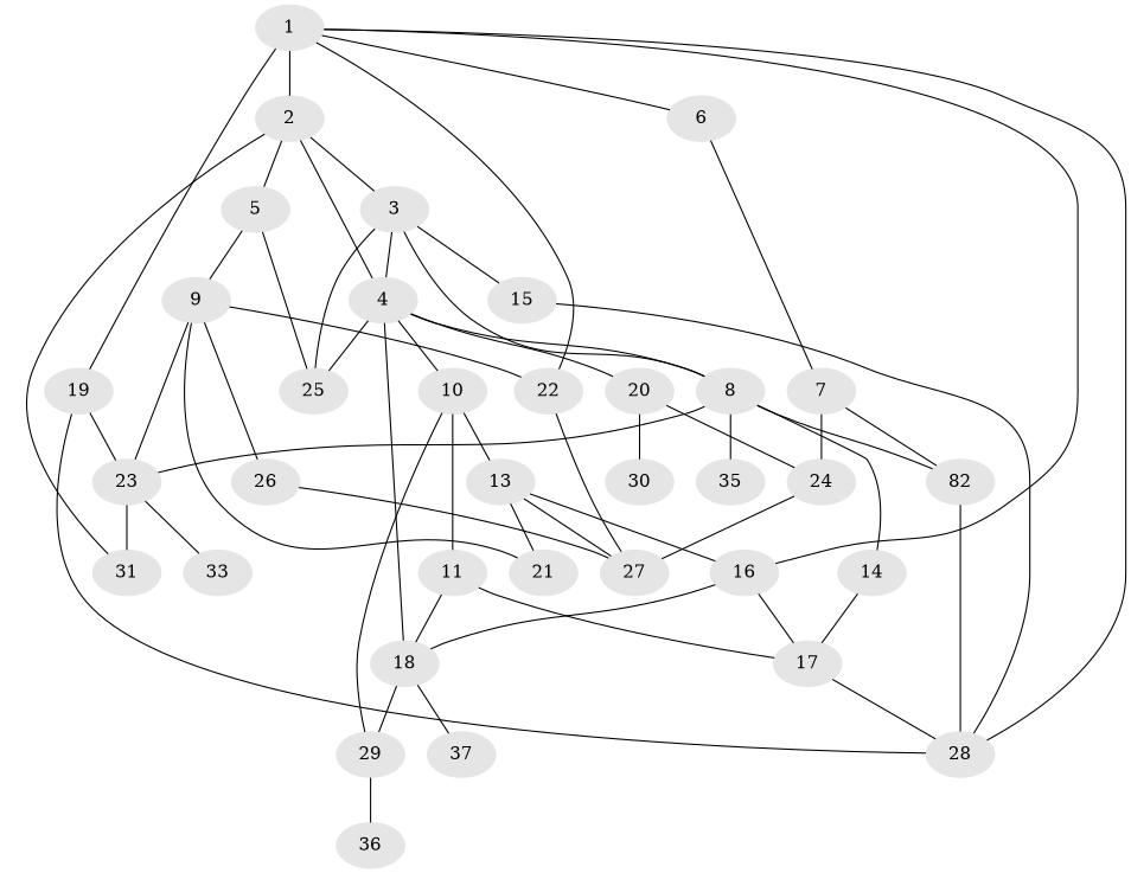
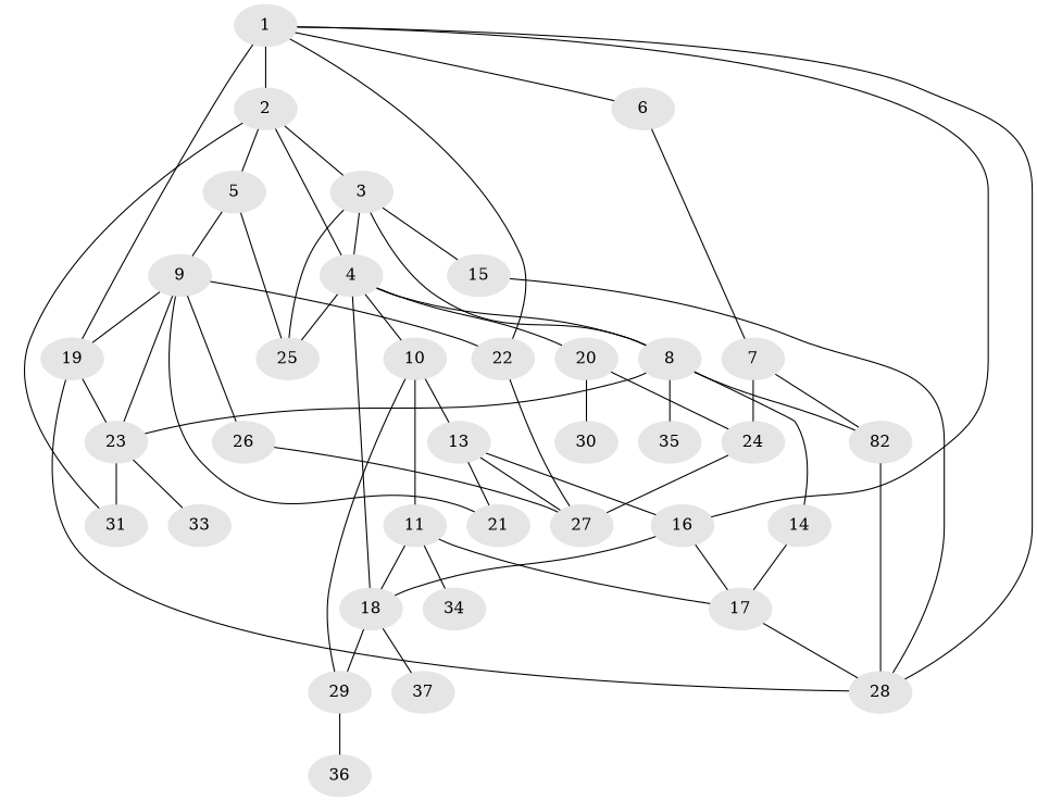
  graph {
    node [color=gray90 style=filled]
    edge [weight=1.0]
    1
    2
    6
    16
    19
    22
    28
    3
    4
    5
    31
    7
    18
    17
    23
    27
    8
    15
    25
    10
    20
    9
    n23 [label=82]
    14
    35
    11
    13
    29
    37
    24
    30
    21
    26
    33
+   34
    36
    1 -- 2
    1 -- 6
    1 -- 16
    1 -- 19 [weight=4.0]
    1 -- 22
    1 -- 28
    2 -- 3
    2 -- 4
    2 -- 5
    2 -- 31
    6 -- 7
    16 -- 18
    16 -- 17
    19 -- 28
    19 -- 23
    22 -- 27
    3 -- 4
    3 -- 8
    3 -- 15
    3 -- 25
    4 -- 18
    4 -- 8
    4 -- 25
    4 -- 10
    4 -- 20
    5 -- 25
    5 -- 9
    7 -- n23
    7 -- 24
    18 -- 29 [weight=2.0]
    18 -- 37
    17 -- 28
    23 -- 31
    23 -- 33
    8 -- 23
    8 -- n23
    8 -- 14
    8 -- 35
    15 -- 28
    10 -- 11
    10 -- 13
    10 -- 29
    20 -- 24
    20 -- 30
+   9 -- 19
    9 -- 22
    9 -- 23
    9 -- 21
    9 -- 26
    n23 -- 28
    14 -- 17
    11 -- 18
    11 -- 17
+   11 -- 34
    13 -- 16
    13 -- 27
    13 -- 21
    29 -- 36
    24 -- 27
    26 -- 27 [weight=2.0]
  }
